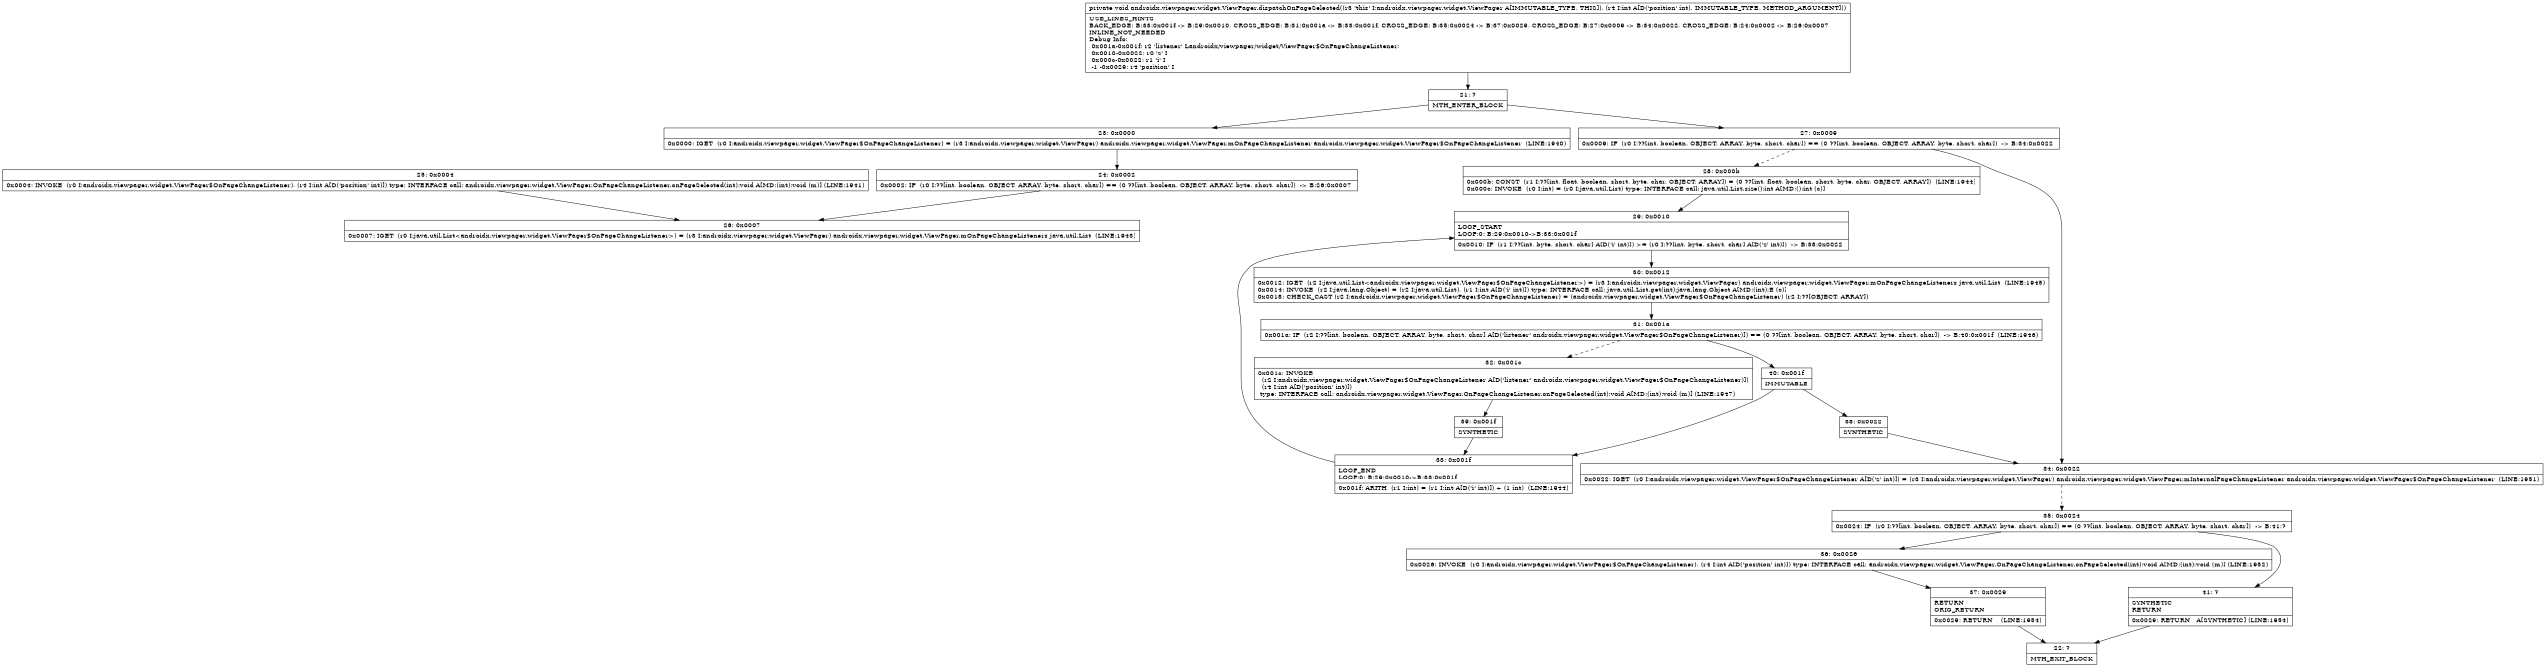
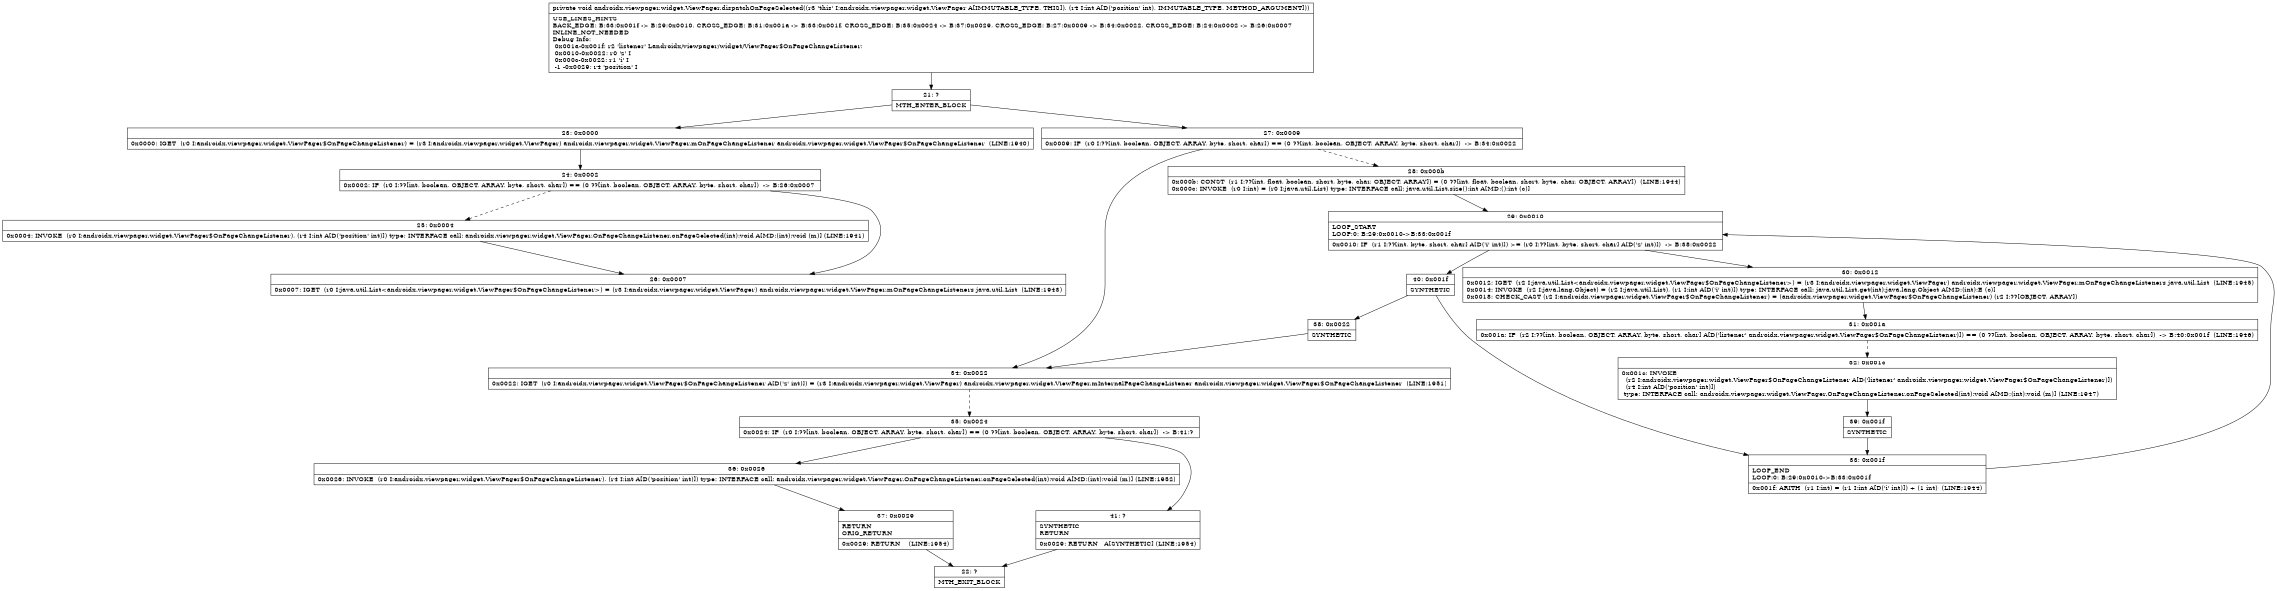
  digraph {
    node [shape=record]
    n1 [label="{21\:\ ?|MTH_ENTER_BLOCK\l}"]
    n2 [label="{23\:\ 0x0000|0x0000: IGET  (r0 I:androidx.viewpager.widget.ViewPager$OnPageChangeListener) = (r3 I:androidx.viewpager.widget.ViewPager) androidx.viewpager.widget.ViewPager.mOnPageChangeListener androidx.viewpager.widget.ViewPager$OnPageChangeListener  (LINE:1940)\l}"]
    n3 [label="{27\:\ 0x0009|0x0009: IF  (r0 I:??[int, boolean, OBJECT, ARRAY, byte, short, char]) == (0 ??[int, boolean, OBJECT, ARRAY, byte, short, char])  \-\> B:34:0x0022 \l}"]
    n4 [label="{24\:\ 0x0002|0x0002: IF  (r0 I:??[int, boolean, OBJECT, ARRAY, byte, short, char]) == (0 ??[int, boolean, OBJECT, ARRAY, byte, short, char])  \-\> B:26:0x0007 \l}"]
    n5 [label="{25\:\ 0x0004|0x0004: INVOKE  (r0 I:androidx.viewpager.widget.ViewPager$OnPageChangeListener), (r4 I:int A[D('position' int)]) type: INTERFACE call: androidx.viewpager.widget.ViewPager.OnPageChangeListener.onPageSelected(int):void A[MD:(int):void (m)] (LINE:1941)\l}"]
    n6 [label="{26\:\ 0x0007|0x0007: IGET  (r0 I:java.util.List\<androidx.viewpager.widget.ViewPager$OnPageChangeListener\>) = (r3 I:androidx.viewpager.widget.ViewPager) androidx.viewpager.widget.ViewPager.mOnPageChangeListeners java.util.List  (LINE:1943)\l}"]
    n7 [label="{28\:\ 0x000b|0x000b: CONST  (r1 I:??[int, float, boolean, short, byte, char, OBJECT, ARRAY]) = (0 ??[int, float, boolean, short, byte, char, OBJECT, ARRAY])  (LINE:1944)\l0x000c: INVOKE  (r0 I:int) = (r0 I:java.util.List) type: INTERFACE call: java.util.List.size():int A[MD:():int (c)]\l}"]
    n8 [label="{34\:\ 0x0022|0x0022: IGET  (r0 I:androidx.viewpager.widget.ViewPager$OnPageChangeListener A[D('z' int)]) = (r3 I:androidx.viewpager.widget.ViewPager) androidx.viewpager.widget.ViewPager.mInternalPageChangeListener androidx.viewpager.widget.ViewPager$OnPageChangeListener  (LINE:1951)\l}"]
    n9 [label="{29\:\ 0x0010|LOOP_START\lLOOP:0: B:29:0x0010\-\>B:33:0x001f\l|0x0010: IF  (r1 I:??[int, byte, short, char] A[D('i' int)]) \>= (r0 I:??[int, byte, short, char] A[D('z' int)])  \-\> B:38:0x0022 \l}"]
    n10 [label="{35\:\ 0x0024|0x0024: IF  (r0 I:??[int, boolean, OBJECT, ARRAY, byte, short, char]) == (0 ??[int, boolean, OBJECT, ARRAY, byte, short, char])  \-\> B:41:? \l}"]
    n11 [label="{30\:\ 0x0012|0x0012: IGET  (r2 I:java.util.List\<androidx.viewpager.widget.ViewPager$OnPageChangeListener\>) = (r3 I:androidx.viewpager.widget.ViewPager) androidx.viewpager.widget.ViewPager.mOnPageChangeListeners java.util.List  (LINE:1945)\l0x0014: INVOKE  (r2 I:java.lang.Object) = (r2 I:java.util.List), (r1 I:int A[D('i' int)]) type: INTERFACE call: java.util.List.get(int):java.lang.Object A[MD:(int):E (c)]\l0x0018: CHECK_CAST (r2 I:androidx.viewpager.widget.ViewPager$OnPageChangeListener) = (androidx.viewpager.widget.ViewPager$OnPageChangeListener) (r2 I:??[OBJECT, ARRAY]) \l}"]
    n12 [label="{31\:\ 0x001a|0x001a: IF  (r2 I:??[int, boolean, OBJECT, ARRAY, byte, short, char] A[D('listener' androidx.viewpager.widget.ViewPager$OnPageChangeListener)]) == (0 ??[int, boolean, OBJECT, ARRAY, byte, short, char])  \-\> B:40:0x001f  (LINE:1946)\l}"]
    n13 [label="{38\:\ 0x0022|SYNTHETIC\l}"]
    n14 [label="{32\:\ 0x001c|0x001c: INVOKE  \l  (r2 I:androidx.viewpager.widget.ViewPager$OnPageChangeListener A[D('listener' androidx.viewpager.widget.ViewPager$OnPageChangeListener)])\l  (r4 I:int A[D('position' int)])\l type: INTERFACE call: androidx.viewpager.widget.ViewPager.OnPageChangeListener.onPageSelected(int):void A[MD:(int):void (m)] (LINE:1947)\l}"]
-   n15 [label="{40\:\ 0x001f|IMMUTABLE\l}"]
+   n15 [label="{40\:\ 0x001f|SYNTHETIC\l}"]
    n16 [label="{39\:\ 0x001f|SYNTHETIC\l}"]
    n17 [label="{33\:\ 0x001f|LOOP_END\lLOOP:0: B:29:0x0010\-\>B:33:0x001f\l|0x001f: ARITH  (r1 I:int) = (r1 I:int A[D('i' int)]) + (1 int)  (LINE:1944)\l}"]
    n18 [label="{36\:\ 0x0026|0x0026: INVOKE  (r0 I:androidx.viewpager.widget.ViewPager$OnPageChangeListener), (r4 I:int A[D('position' int)]) type: INTERFACE call: androidx.viewpager.widget.ViewPager.OnPageChangeListener.onPageSelected(int):void A[MD:(int):void (m)] (LINE:1952)\l}"]
    n19 [label="{41\:\ ?|SYNTHETIC\lRETURN\l|0x0029: RETURN   A[SYNTHETIC] (LINE:1954)\l}"]
    n20 [label="{37\:\ 0x0029|RETURN\lORIG_RETURN\l|0x0029: RETURN    (LINE:1954)\l}"]
    n21 [label="{22\:\ ?|MTH_EXIT_BLOCK\l}"]
    n22 [label="{private void androidx.viewpager.widget.ViewPager.dispatchOnPageSelected((r3 'this' I:androidx.viewpager.widget.ViewPager A[IMMUTABLE_TYPE, THIS]), (r4 I:int A[D('position' int), IMMUTABLE_TYPE, METHOD_ARGUMENT]))  | USE_LINES_HINTS\lBACK_EDGE: B:33:0x001f \-\> B:29:0x0010, CROSS_EDGE: B:31:0x001a \-\> B:33:0x001f, CROSS_EDGE: B:35:0x0024 \-\> B:37:0x0029, CROSS_EDGE: B:27:0x0009 \-\> B:34:0x0022, CROSS_EDGE: B:24:0x0002 \-\> B:26:0x0007\lINLINE_NOT_NEEDED\lDebug Info:\l  0x001a\-0x001f: r2 'listener' Landroidx\/viewpager\/widget\/ViewPager$OnPageChangeListener;\l  0x0010\-0x0022: r0 'z' I\l  0x000c\-0x0022: r1 'i' I\l  \-1 \-0x0029: r4 'position' I\l}"]
    n1 -> n2
    n1 -> n3
    n2 -> n4
    n3 -> n7 [style=dashed]
    n3 -> n8
+   n4 -> n5 [style=dashed]
    n4 -> n6
    n5 -> n6
    n7 -> n9
    n8 -> n10 [style=dashed]
    n9 -> n11 [style=solid]
    n10 -> n18 [style=solid]
    n10 -> n19
    n11 -> n12
    n12 -> n14 [style=dashed]
-   n12 -> n15
+   n9 -> n15
    n13 -> n8
    n14 -> n16
    n15 -> n13
    n15 -> n17
    n16 -> n17
    n17 -> n9
    n18 -> n20
    n19 -> n21
    n20 -> n21
    n22 -> n1
  }
